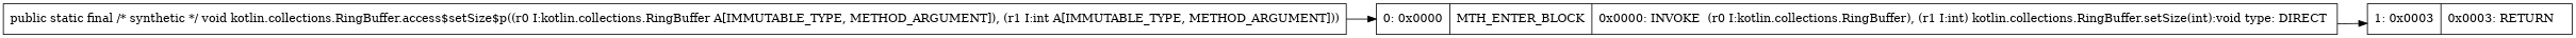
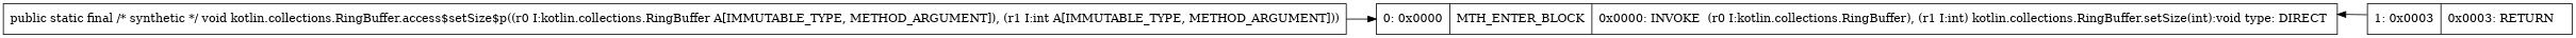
  digraph {
    rankdir=LR
    node [shape=record]
    n1 [label="{0\:\ 0x0000|MTH_ENTER_BLOCK\l|0x0000: INVOKE  (r0 I:kotlin.collections.RingBuffer), (r1 I:int) kotlin.collections.RingBuffer.setSize(int):void type: DIRECT \l}"]
    n2 [label="{1\:\ 0x0003|0x0003: RETURN   \l}"]
    n3 [label="{public static final \/* synthetic *\/ void kotlin.collections.RingBuffer.access$setSize$p((r0 I:kotlin.collections.RingBuffer A[IMMUTABLE_TYPE, METHOD_ARGUMENT]), (r1 I:int A[IMMUTABLE_TYPE, METHOD_ARGUMENT])) }"]
-   n1 -> n2
+   n2 -> n1
    n3 -> n1
  }
